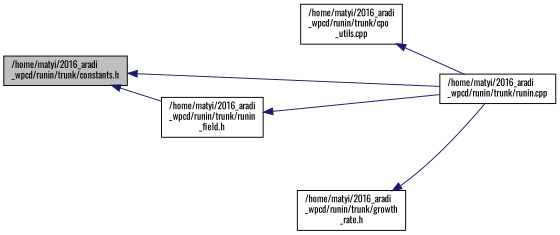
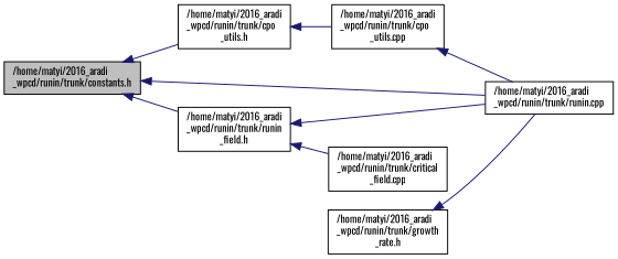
  digraph {
    fontname=Oswald
    rankdir=LR
    node [color=black fillcolor=white fontname=Oswald fontsize=10 shape=record style=filled]
    edge [color=midnightblue dir=back fontname=Oswald fontsize=10 labelfontname=Helvetica labelfontsize=10 style=solid]
    n1 [fillcolor=grey75 fontcolor=black height=0.2 label="/home/matyi/2016_aradi\l_wpcd/runin/trunk/constants.h" width=0.4]
+   n2 [height=0.2 label="/home/matyi/2016_aradi\l_wpcd/runin/trunk/cpo\l_utils.h" width=0.4]
    n3 [height=0.2 label="/home/matyi/2016_aradi\l_wpcd/runin/trunk/runin.cpp" width=0.4]
    n4 [height=0.2 label="/home/matyi/2016_aradi\l_wpcd/runin/trunk/runin\l_field.h" width=0.4]
    n5 [height=0.2 label="/home/matyi/2016_aradi\l_wpcd/runin/trunk/cpo\l_utils.cpp" width=0.4]
+   n6 [height=0.2 label="/home/matyi/2016_aradi\l_wpcd/runin/trunk/critical\l_field.cpp" width=0.4]
    n7 [height=0.2 label="/home/matyi/2016_aradi\l_wpcd/runin/trunk/growth\l_rate.h" width=0.4]
+   n1 -> n2
    n1 -> n3
    n1 -> n4
+   n2 -> n5
    n4 -> n3
+   n4 -> n6
    n5 -> n3
    n7 -> n3
  }
